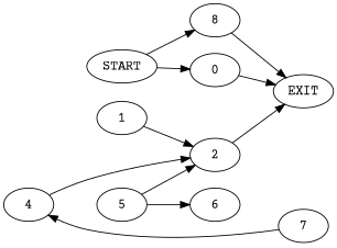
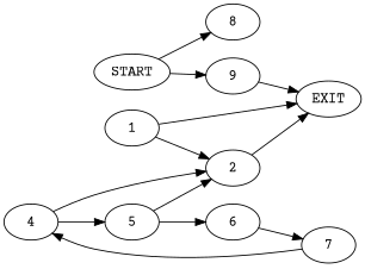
  digraph {
    fontname="Courier Prime"
    rankdir=LR
    node [fontname="Courier Prime"]
    edge [fontname="Courier Prime"]
    n1 [label=START]
    8
-   9 [label=0]
+   9
    1
    2
    n6 [label=EXIT]
    4
    5
    6
    7
    n1 -> 8
    n1 -> 9
-   8 -> n6
+   1 -> n6
    9 -> n6
    1 -> 2
    2 -> n6
    4 -> 2
+   4 -> 5
    5 -> 2
    5 -> 6
+   6 -> 7
    7 -> 4
  }
